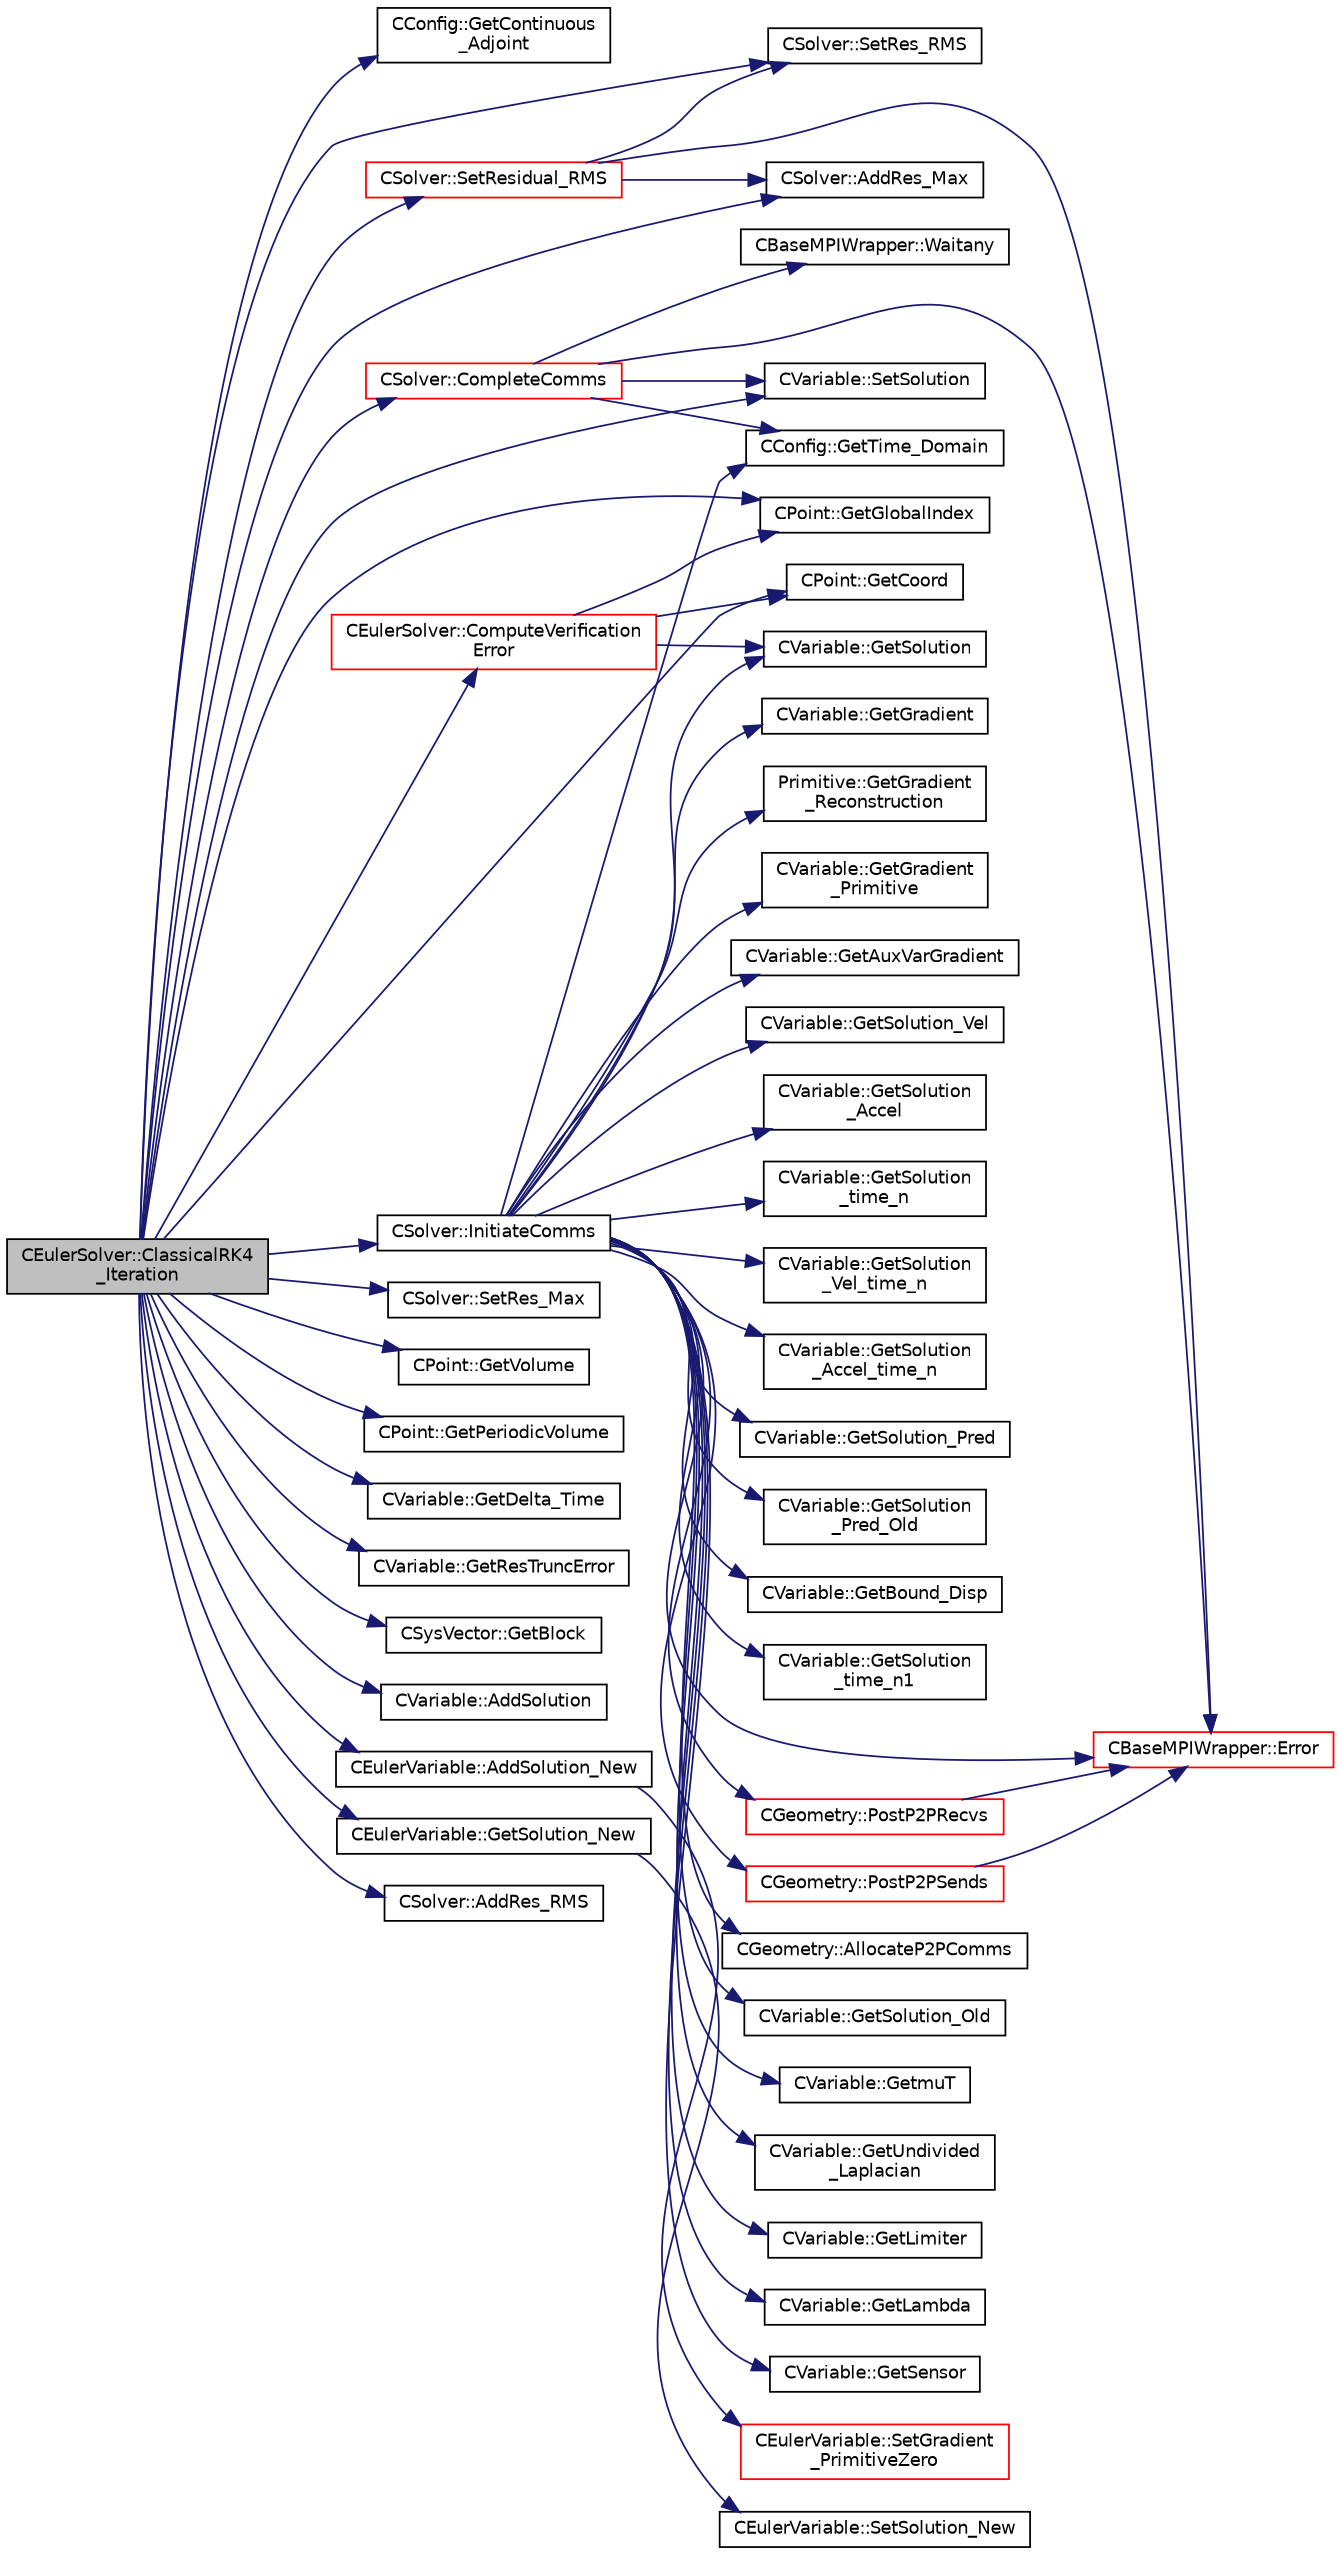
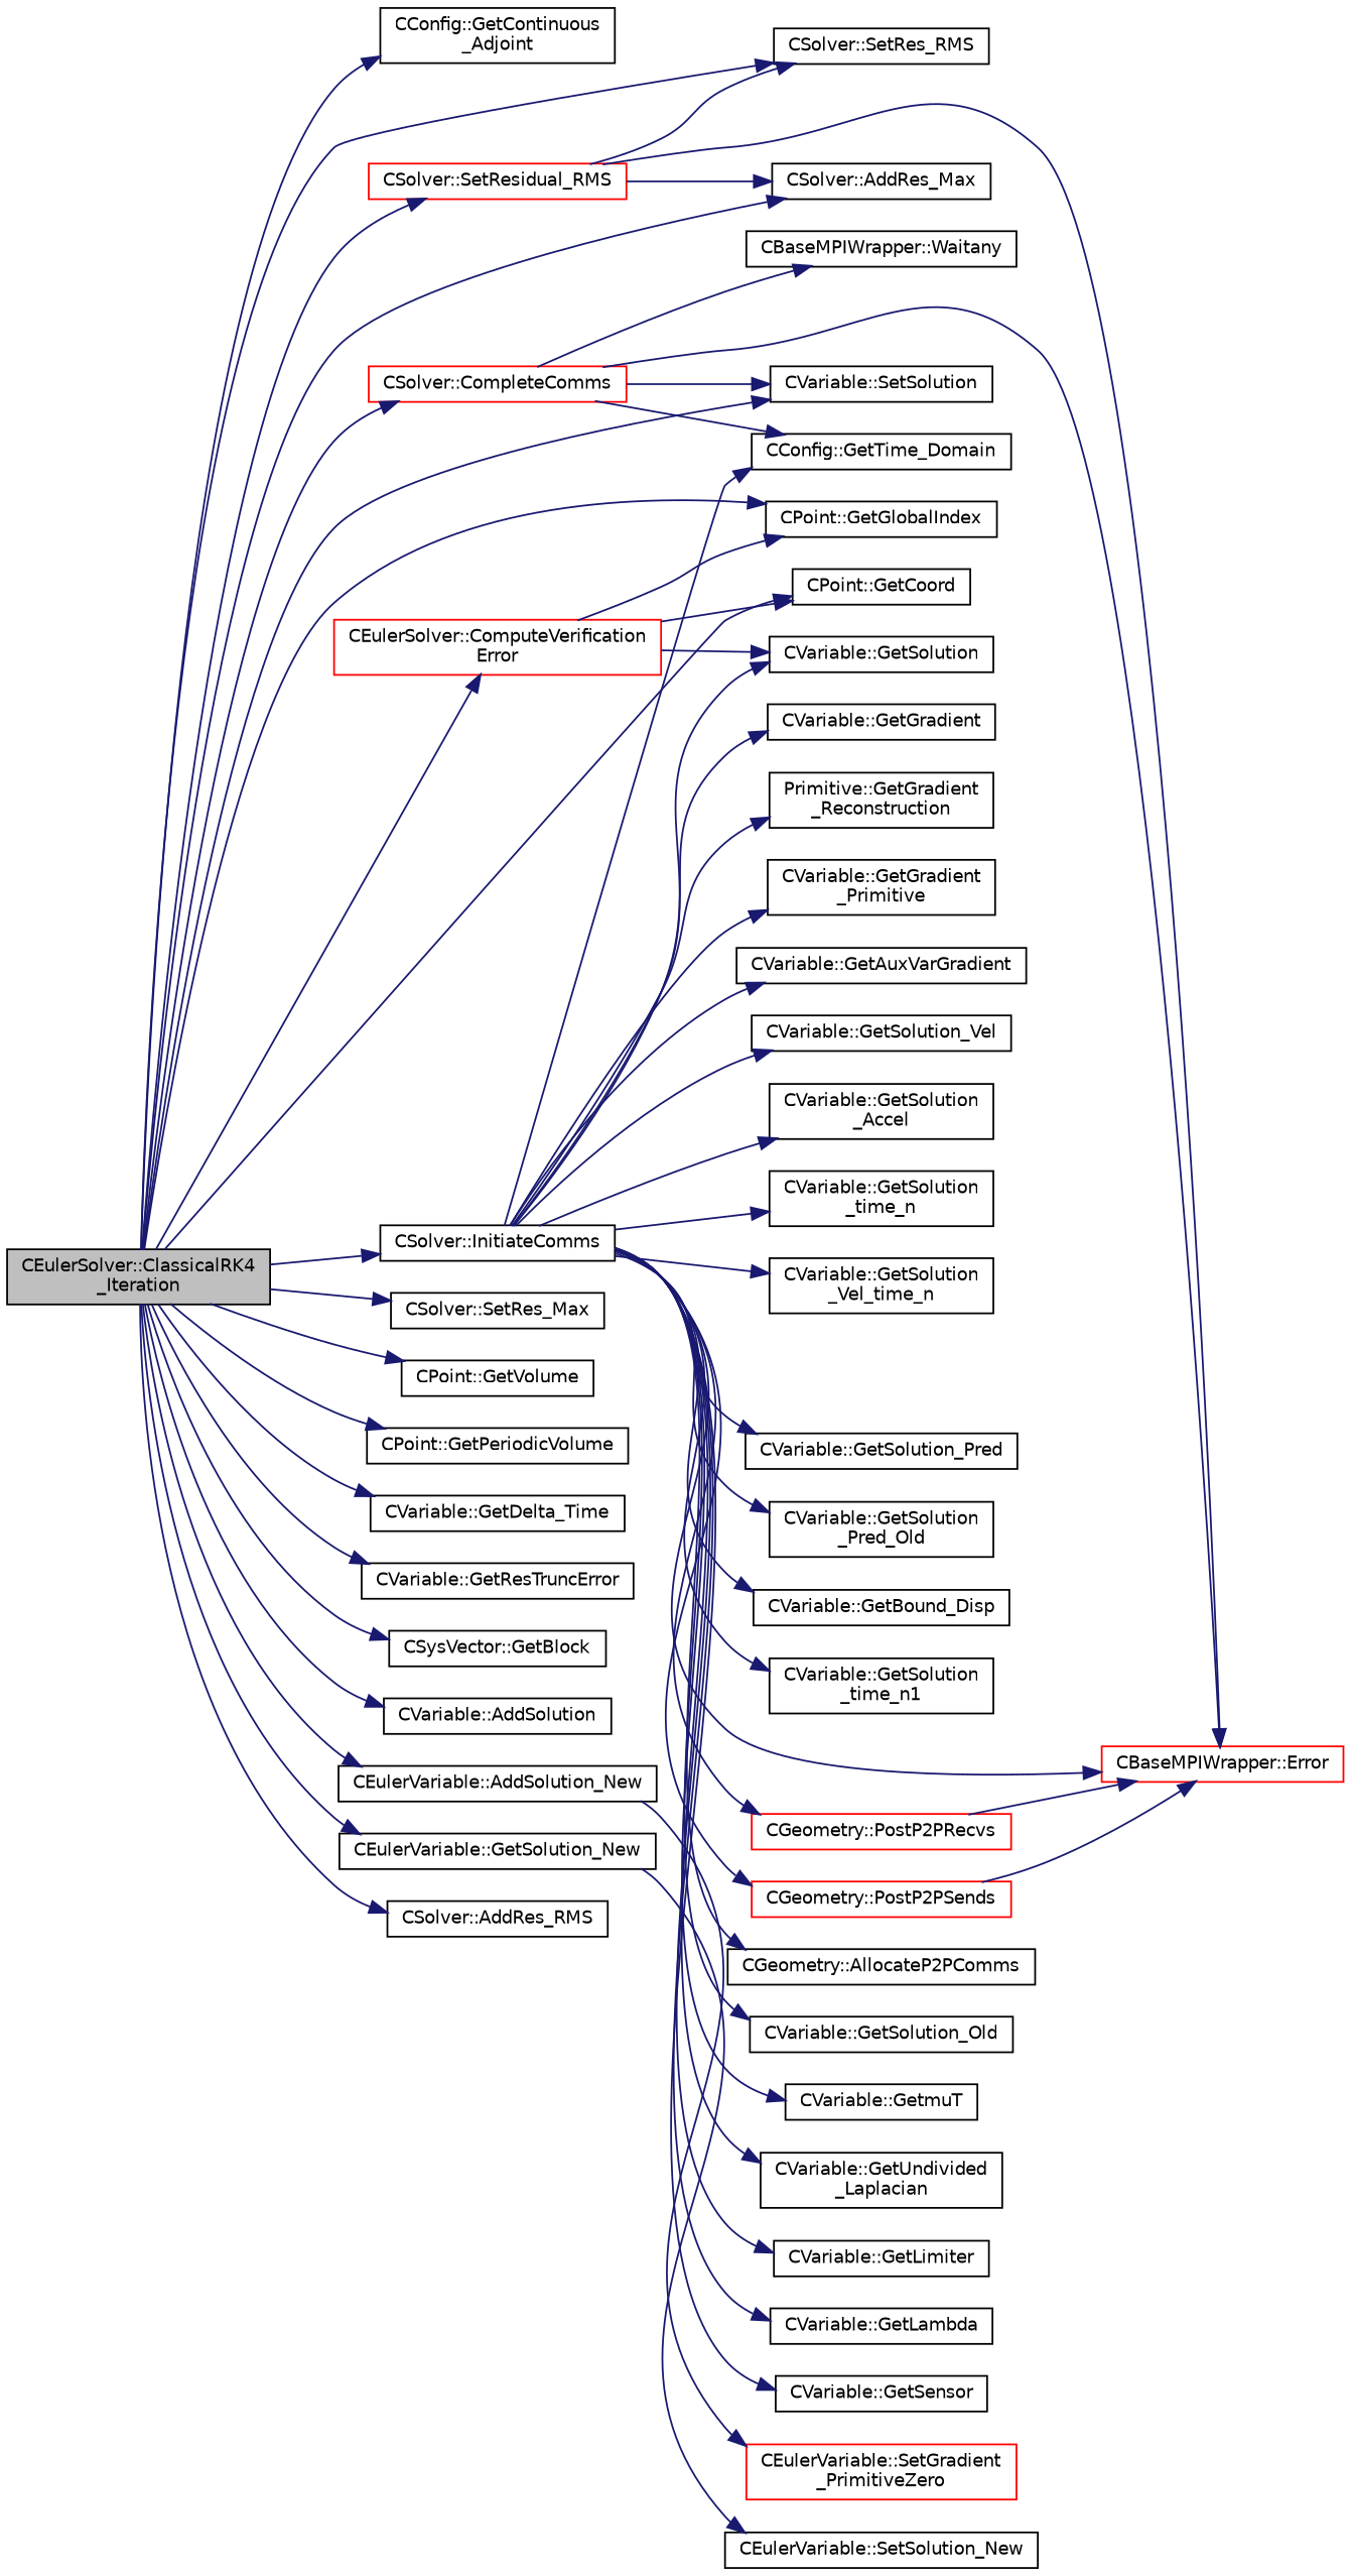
  digraph {
    rankdir=LR
    node [color=black fillcolor=white fontname=Helvetica fontsize=10 shape=record style=filled]
    edge [color=midnightblue fontname=Helvetica fontsize=10 labelfontname=Helvetica labelfontsize=10 style=solid]
    n1 [fillcolor=grey75 fontcolor=black height=0.2 label="CEulerSolver::ClassicalRK4\l_Iteration" width=0.4]
    n2 [height=0.2 label="CConfig::GetContinuous\l_Adjoint" width=0.4]
    n3 [height=0.2 label="CSolver::SetRes_RMS" width=0.4]
    n4 [height=0.2 label="CSolver::SetRes_Max" width=0.4]
    n5 [height=0.2 label="CPoint::GetVolume" width=0.4]
    n6 [height=0.2 label="CPoint::GetPeriodicVolume" width=0.4]
    n7 [height=0.2 label="CVariable::GetDelta_Time" width=0.4]
    n8 [height=0.2 label="CVariable::GetResTruncError" width=0.4]
    n9 [height=0.2 label="CSysVector::GetBlock" width=0.4]
    n10 [height=0.2 label="CVariable::AddSolution" width=0.4]
    n11 [height=0.2 label="CEulerVariable::AddSolution_New" width=0.4]
    n12 [height=0.2 label="CVariable::SetSolution" width=0.4]
    n13 [height=0.2 label="CEulerVariable::GetSolution_New" width=0.4]
    n14 [height=0.2 label="CSolver::AddRes_RMS" width=0.4]
    n15 [height=0.2 label="CSolver::AddRes_Max" width=0.4]
    n16 [height=0.2 label="CPoint::GetGlobalIndex" width=0.4]
    n17 [height=0.2 label="CPoint::GetCoord" width=0.4]
    n18 [height=0.2 label="CSolver::InitiateComms" width=0.4]
    n19 [color=red height=0.2 label="CSolver::CompleteComms" width=0.4]
    n20 [color=red height=0.2 label="CSolver::SetResidual_RMS" width=0.4]
    n21 [color=red height=0.2 label="CEulerSolver::ComputeVerification\lError" width=0.4]
    n22 [color=red height=0.2 label="CEulerVariable::SetGradient\l_PrimitiveZero" width=0.4]
    n23 [height=0.2 label="CEulerVariable::SetSolution_New" width=0.4]
    n24 [height=0.2 label="CConfig::GetTime_Domain" width=0.4]
    n25 [color=red height=0.2 label="CBaseMPIWrapper::Error" width=0.4]
    n26 [height=0.2 label="CGeometry::AllocateP2PComms" width=0.4]
    n27 [color=red height=0.2 label="CGeometry::PostP2PRecvs" width=0.4]
    n28 [height=0.2 label="CVariable::GetSolution" width=0.4]
    n29 [height=0.2 label="CVariable::GetSolution_Old" width=0.4]
    n30 [height=0.2 label="CVariable::GetmuT" width=0.4]
    n31 [height=0.2 label="CVariable::GetUndivided\l_Laplacian" width=0.4]
    n32 [height=0.2 label="CVariable::GetLimiter" width=0.4]
    n33 [height=0.2 label="CVariable::GetLambda" width=0.4]
    n34 [height=0.2 label="CVariable::GetSensor" width=0.4]
    n35 [height=0.2 label="CVariable::GetGradient" width=0.4]
    n36 [height=0.2 label="Primitive::GetGradient\l_Reconstruction" width=0.4]
    n37 [height=0.2 label="CVariable::GetGradient\l_Primitive" width=0.4]
    n38 [height=0.2 label="CVariable::GetAuxVarGradient" width=0.4]
    n39 [height=0.2 label="CVariable::GetSolution_Vel" width=0.4]
    n40 [height=0.2 label="CVariable::GetSolution\l_Accel" width=0.4]
    n41 [height=0.2 label="CVariable::GetSolution\l_time_n" width=0.4]
    n42 [height=0.2 label="CVariable::GetSolution\l_Vel_time_n" width=0.4]
-   n43 [height=0.2 label="CVariable::GetSolution\l_Accel_time_n" width=0.4]
    n44 [height=0.2 label="CVariable::GetSolution_Pred" width=0.4]
    n45 [height=0.2 label="CVariable::GetSolution\l_Pred_Old" width=0.4]
    n46 [height=0.2 label="CVariable::GetBound_Disp" width=0.4]
    n47 [height=0.2 label="CVariable::GetSolution\l_time_n1" width=0.4]
    n48 [color=red height=0.2 label="CGeometry::PostP2PSends" width=0.4]
    n49 [height=0.2 label="CBaseMPIWrapper::Waitany" width=0.4]
    n1 -> n2
    n1 -> n3
    n1 -> n4
    n1 -> n5
    n1 -> n6
    n1 -> n7
    n1 -> n8
    n1 -> n9
    n1 -> n10
    n1 -> n11
    n1 -> n12
    n1 -> n13
    n1 -> n14
    n1 -> n15
    n1 -> n16
    n1 -> n17
    n1 -> n18
    n1 -> n19
    n1 -> n20
    n1 -> n21
    n11 -> n22
    n13 -> n23
    n18 -> n24
    n18 -> n25
    n18 -> n26
    n18 -> n27
    n18 -> n28
    n18 -> n29
    n18 -> n30
    n18 -> n31
    n18 -> n32
    n18 -> n33
    n18 -> n34
    n18 -> n35
    n18 -> n36
    n18 -> n37
    n18 -> n38
    n18 -> n39
    n18 -> n40
    n18 -> n41
    n18 -> n42
-   n18 -> n43
    n18 -> n44
    n18 -> n45
    n18 -> n46
    n18 -> n47
    n18 -> n48
    n19 -> n12
    n19 -> n24
    n19 -> n25
    n19 -> n49
    n20 -> n3
    n20 -> n15
    n20 -> n25
    n21 -> n16
    n21 -> n17
    n21 -> n28
    n27 -> n25
    n48 -> n25
  }
